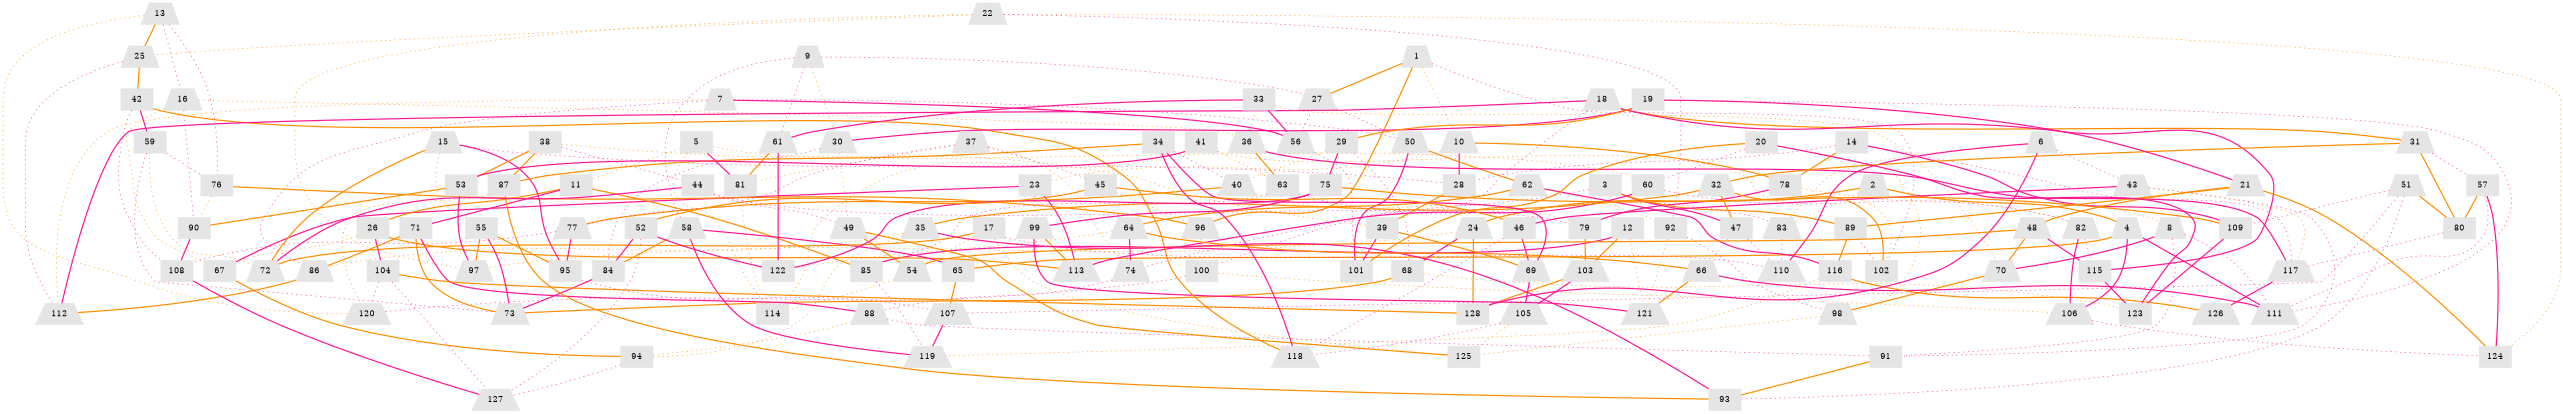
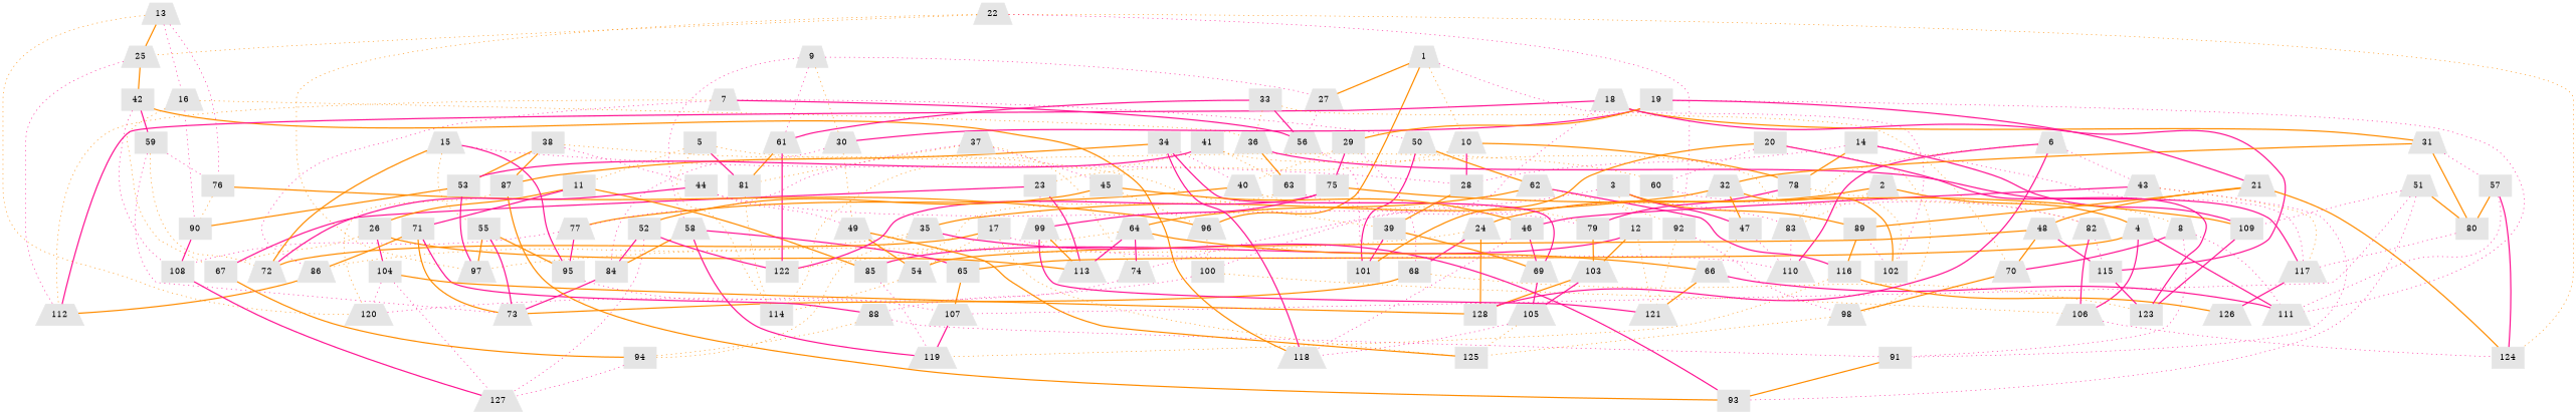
  graph {
    node [color=gray90 shape=trapezium style=filled]
    edge [color=deeppink style=bold]
    1
    10
    27
    96
    102 [shape=box]
    23 [shape=box]
    28 [shape=box]
    78 [shape=box]
    50
    56
    100 [shape=box]
    2
    4
    8
    24
    83
    65 [shape=box]
    106
    111
    70
    91 [shape=box]
    128 [shape=box]
    97
    68 [shape=box]
    110
    3 [shape=box]
    12 [shape=box]
    47 [shape=box]
    74
    89 [shape=box]
    85 [shape=box]
    103
    121
    66
    88
    116 [shape=box]
    107
    124 [shape=box]
    5 [shape=box]
    11 [shape=box]
    60 [shape=box]
    81 [shape=box]
    114 [shape=box]
    26 [shape=box]
    71 [shape=box]
    113
    82
    6
    43
    117
    46 [shape=box]
    7
    86
    112
    101 [shape=box]
    62
    98
    93 [shape=box]
    9
    30
    58
    61
    49
    84 [shape=box]
    119
    122 [shape=box]
    67 [shape=box]
    99
    39 [shape=box]
    79 [shape=box]
    104 [shape=box]
    73
    105
    13
    16
    25
    76 [shape=box]
    120
    36
    90 [shape=box]
    42 [shape=box]
    14 [shape=box]
    109 [shape=box]
    123 [shape=box]
    126
    15
    55 [shape=box]
    72
    95 [shape=box]
    63 [shape=box]
    94 [shape=box]
    108 [shape=box]
    17 [shape=box]
    54
    125 [shape=box]
    18
    31
    115 [shape=box]
    32
    57 [shape=box]
    80 [shape=box]
    19 [shape=box]
    21
    29 [shape=box]
    48
    40
    75 [shape=box]
    20 [shape=box]
    22
    92 [shape=box]
    118
    59 [shape=box]
    127
    69
    77
    35
    33 [shape=box]
    34 [shape=box]
    87 [shape=box]
    37
    45 [shape=box]
    52 [shape=box]
    38 [shape=box]
    44 [shape=box]
    53 [shape=box]
    41 [shape=box]
    64
    51
    1 -- 10 [color=darkorange style=dotted]
    1 -- 27 [color=darkorange]
    1 -- 96 [color=darkorange]
    1 -- 102 [style=dotted]
    10 -- 23 [color=darkorange style=dotted]
    10 -- 28
    10 -- 78 [color=darkorange]
-   27 -- 50 [style=dotted]
    27 -- 56 [style=dotted]
    96 -- 100 [color=darkorange style=dotted]
    23 -- 113
    23 -- 67
    23 -- 99 [style=dotted]
    28 -- 39 [color=darkorange]
    78 -- 82 [color=darkorange style=dotted]
    78 -- 79
    50 -- 101
    50 -- 62 [color=darkorange]
    56 -- 101 [style=dotted]
    100 -- 106 [color=darkorange style=dotted]
    100 -- 120 [style=dotted]
    2 -- 4 [color=darkorange]
    2 -- 8 [color=darkorange style=dotted]
    2 -- 24 [color=darkorange]
    2 -- 83 [color=darkorange style=dotted]
    4 -- 65 [color=darkorange]
    4 -- 106
    4 -- 111
    8 -- 111 [style=dotted]
    8 -- 70
    8 -- 91 [style=dotted]
    24 -- 128 [color=darkorange]
    24 -- 97 [color=darkorange style=dotted]
    24 -- 68
    83 -- 110 [style=dotted]
    65 -- 107 [color=darkorange]
    106 -- 124 [style=dotted]
    70 -- 98 [color=darkorange]
    91 -- 93 [color=darkorange]
    68 -- 73 [color=darkorange]
    68 -- 123 [color=darkorange style=dotted]
    3 -- 12 [color=darkorange style=dotted]
    3 -- 47
    3 -- 74 [style=dotted]
    3 -- 89 [color=darkorange]
    12 -- 85
    12 -- 103 [color=darkorange]
    12 -- 121 [color=darkorange style=dotted]
    47 -- 110 [style=dotted]
    47 -- 66 [color=darkorange style=dotted]
    74 -- 88 [style=dotted]
    89 -- 102 [style=dotted]
    89 -- 116 [color=darkorange]
    85 -- 119 [style=dotted]
    103 -- 128 [color=darkorange]
    103 -- 105
    66 -- 111
    66 -- 121 [color=darkorange]
    88 -- 91 [style=dotted]
    88 -- 94 [color=darkorange style=dotted]
    116 -- 119 [color=darkorange style=dotted]
    116 -- 126 [color=darkorange]
    107 -- 119
    5 -- 11 [color=darkorange style=dotted]
    5 -- 60 [color=darkorange style=dotted]
    5 -- 81
    5 -- 114 [color=darkorange style=dotted]
    11 -- 85 [color=darkorange]
    11 -- 26 [color=darkorange]
    11 -- 71
-   60 -- 113
+   64 -- 113
    60 -- 82 [style=dotted]
    81 -- 114 [color=darkorange style=dotted]
    26 -- 113 [color=darkorange]
    26 -- 67 [color=darkorange style=dotted]
    26 -- 104
    71 -- 88
    71 -- 86 [color=darkorange]
    71 -- 73 [color=darkorange]
    82 -- 106
    82 -- 115 [style=dotted]
    6 -- 83 [color=darkorange style=dotted]
    6 -- 128
    6 -- 110
    6 -- 43 [style=dotted]
    43 -- 91 [style=dotted]
    43 -- 117 [color=darkorange style=dotted]
    43 -- 46
    117 -- 126
    46 -- 118 [style=dotted]
    46 -- 69
    7 -- 50 [style=dotted]
    7 -- 56
    7 -- 86 [style=dotted]
    7 -- 112 [color=darkorange style=dotted]
    86 -- 112 [color=darkorange]
    62 -- 116
    62 -- 92 [color=darkorange style=dotted]
    62 -- 64 [color=darkorange]
    98 -- 125 [color=darkorange style=dotted]
    9 -- 27 [style=dotted]
    9 -- 30 [color=darkorange style=dotted]
    9 -- 58 [style=dotted]
    9 -- 61 [style=dotted]
    30 -- 49 [color=darkorange style=dotted]
    30 -- 84 [style=dotted]
    58 -- 65
    58 -- 84 [color=darkorange]
    58 -- 119
    61 -- 81 [color=darkorange]
    61 -- 122
    49 -- 54 [color=darkorange]
    49 -- 125 [color=darkorange]
    84 -- 73
    67 -- 94 [color=darkorange]
    99 -- 121
    99 -- 113 [color=darkorange]
    39 -- 101
    39 -- 69 [color=darkorange]
    79 -- 103 [color=darkorange]
    104 -- 128 [color=darkorange]
    104 -- 120 [style=dotted]
    104 -- 127 [style=dotted]
    105 -- 125 [color=darkorange style=dotted]
    105 -- 118 [style=dotted]
    13 -- 16 [style=dotted]
    13 -- 25 [color=darkorange]
    13 -- 76 [style=dotted]
    13 -- 120 [color=darkorange style=dotted]
    16 -- 67 [color=darkorange style=dotted]
    16 -- 36 [color=darkorange style=dotted]
    16 -- 90 [style=dotted]
    25 -- 112 [style=dotted]
    25 -- 42 [color=darkorange]
    76 -- 96 [color=darkorange]
    76 -- 90 [color=darkorange style=dotted]
    36 -- 117
    36 -- 63 [color=darkorange]
    90 -- 108
    42 -- 108 [style=dotted]
    42 -- 118 [color=darkorange]
    42 -- 59
    14 -- 28 [style=dotted]
    14 -- 78 [color=darkorange]
    14 -- 117 [style=dotted]
    14 -- 109
    109 -- 123
    15 -- 28 [style=dotted]
    15 -- 55 [color=darkorange style=dotted]
    15 -- 72 [color=darkorange]
    15 -- 95
    55 -- 97 [color=darkorange]
    55 -- 73
    55 -- 95 [color=darkorange]
    95 -- 107 [style=dotted]
    63 -- 83 [style=dotted]
-   63 -- 85 [style=dotted]
+   63 -- 85 [color=darkorange style=dotted]
    94 -- 127 [style=dotted]
    108 -- 127
    17 -- 110 [style=dotted]
    17 -- 72 [color=darkorange]
    17 -- 54 [color=darkorange style=dotted]
    17 -- 125 [color=darkorange style=dotted]
    54 -- 114 [color=darkorange style=dotted]
    18 -- 100 [style=dotted]
    18 -- 112
    18 -- 31 [color=darkorange]
    18 -- 115
    31 -- 32 [color=darkorange]
    31 -- 57 [style=dotted]
    31 -- 80 [color=darkorange]
    115 -- 123
    32 -- 102 [color=darkorange]
    32 -- 47 [color=darkorange]
    32 -- 35 [color=darkorange]
    57 -- 111 [style=dotted]
    57 -- 124
    57 -- 80 [color=darkorange]
    80 -- 117 [style=dotted]
    19 -- 111 [style=dotted]
    19 -- 30
    19 -- 21
    19 -- 29 [color=darkorange]
    21 -- 89 [color=darkorange]
    21 -- 124 [color=darkorange]
    21 -- 48 [color=darkorange]
    29 -- 68 [style=dotted]
    29 -- 40 [color=darkorange style=dotted]
    29 -- 75
    48 -- 70 [color=darkorange]
    48 -- 54 [color=darkorange]
    48 -- 115
    40 -- 79 [color=darkorange style=dotted]
    40 -- 77 [color=darkorange]
    75 -- 122
    75 -- 99
    75 -- 109 [color=darkorange]
    20 -- 60 [style=dotted]
    20 -- 101 [color=darkorange]
    20 -- 98 [color=darkorange style=dotted]
    20 -- 123
    22 -- 97 [color=darkorange style=dotted]
    22 -- 124 [color=darkorange style=dotted]
    22 -- 25 [color=darkorange style=dotted]
    22 -- 92 [style=dotted]
    92 -- 121 [color=darkorange style=dotted]
    92 -- 98 [style=dotted]
    59 -- 73 [style=dotted]
    59 -- 76 [style=dotted]
    59 -- 72 [color=darkorange style=dotted]
    69 -- 105
    77 -- 95
    77 -- 108 [style=dotted]
    35 -- 86 [color=darkorange style=dotted]
    35 -- 93
    35 -- 94 [color=darkorange style=dotted]
    33 -- 56
    33 -- 70 [color=darkorange style=dotted]
    33 -- 61
    33 -- 36 [color=darkorange style=dotted]
    34 -- 40 [style=dotted]
    34 -- 118
    34 -- 69
    34 -- 87 [color=darkorange]
    87 -- 93 [color=darkorange]
    87 -- 120 [color=darkorange style=dotted]
    37 -- 74 [color=darkorange style=dotted]
    37 -- 81 [color=darkorange style=dotted]
    37 -- 77 [style=dotted]
    37 -- 45 [style=dotted]
    45 -- 96 [color=darkorange style=dotted]
    45 -- 46 [color=darkorange]
    45 -- 52 [color=darkorange]
    52 -- 84
    52 -- 122
    52 -- 127 [style=dotted]
    38 -- 39 [color=darkorange style=dotted]
    38 -- 87 [color=darkorange]
    38 -- 44 [style=dotted]
    38 -- 53 [color=darkorange]
    44 -- 49 [style=dotted]
    44 -- 79 [style=dotted]
    44 -- 72
    53 -- 97
    53 -- 90 [color=darkorange]
    41 -- 102 [color=darkorange style=dotted]
    41 -- 114 [color=darkorange style=dotted]
    41 -- 63 [color=darkorange style=dotted]
    41 -- 53
    64 -- 74
    64 -- 66 [color=darkorange]
    64 -- 122 [color=darkorange style=dotted]
    51 -- 107 [style=dotted]
    51 -- 93 [style=dotted]
    51 -- 109 [style=dotted]
    51 -- 80 [color=darkorange]
  }
